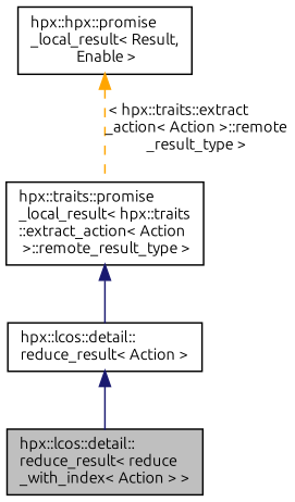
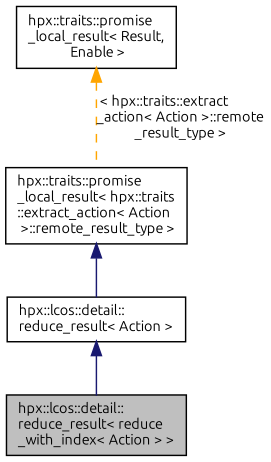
  digraph {
    rankdir=TB
    fontname=Ubuntu
    node [color=black fillcolor=white fontname=Ubuntu fontsize=10 shape=record style=filled]
    edge [color=midnightblue dir=back fontname=Ubuntu fontsize=10 labelfontname=Helvetica labelfontsize=10 style=solid]
    n1 [fillcolor=grey75 fontcolor=black height=0.2 label="hpx::lcos::detail::\lreduce_result\< reduce\l_with_index\< Action \> \>" width=0.4]
    n2 [height=0.2 label="hpx::lcos::detail::\lreduce_result\< Action \>" width=0.4]
    n3 [height=0.2 label="hpx::traits::promise\l_local_result\< hpx::traits\l::extract_action\< Action\l \>::remote_result_type \>" width=0.4]
-   n4 [height=0.2 label="hpx::hpx::promise\l_local_result\< Result,\l Enable \>" width=0.4]
+   n4 [height=0.2 label="hpx::traits::promise\l_local_result\< Result,\l Enable \>" width=0.4]
    n2 -> n1
    n3 -> n2
    n4 -> n3 [color=orange label=" \< hpx::traits::extract\l_action\< Action \>::remote\l_result_type \>" style=dashed]
  }
